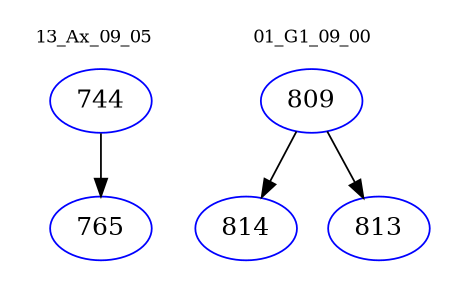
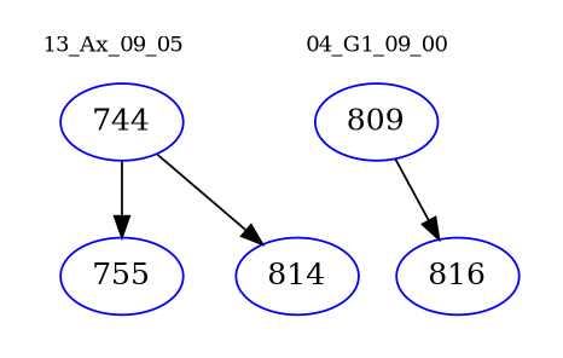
  digraph {
    node [color=blue]
    edge [color=black]
    n1 [label=744]
-   n2 [label=765]
+   n2 [label=755]
    n3 [label=809]
-   n4 [label=813]
+   n4 [label=816]
    n5 [label=814]
    subgraph cluster_1 {
      color=white
      fontsize=10
      label="13_Ax_09_05"
      n1
      n2
    }
    subgraph cluster_2 {
      color=white
      fontsize=10
-     label="01_G1_09_00"
+     label="04_G1_09_00"
      n3
      n4
      n5
    }
    n1 -> n2
    n3 -> n4
-   n3 -> n5
+   n1 -> n5
  }
